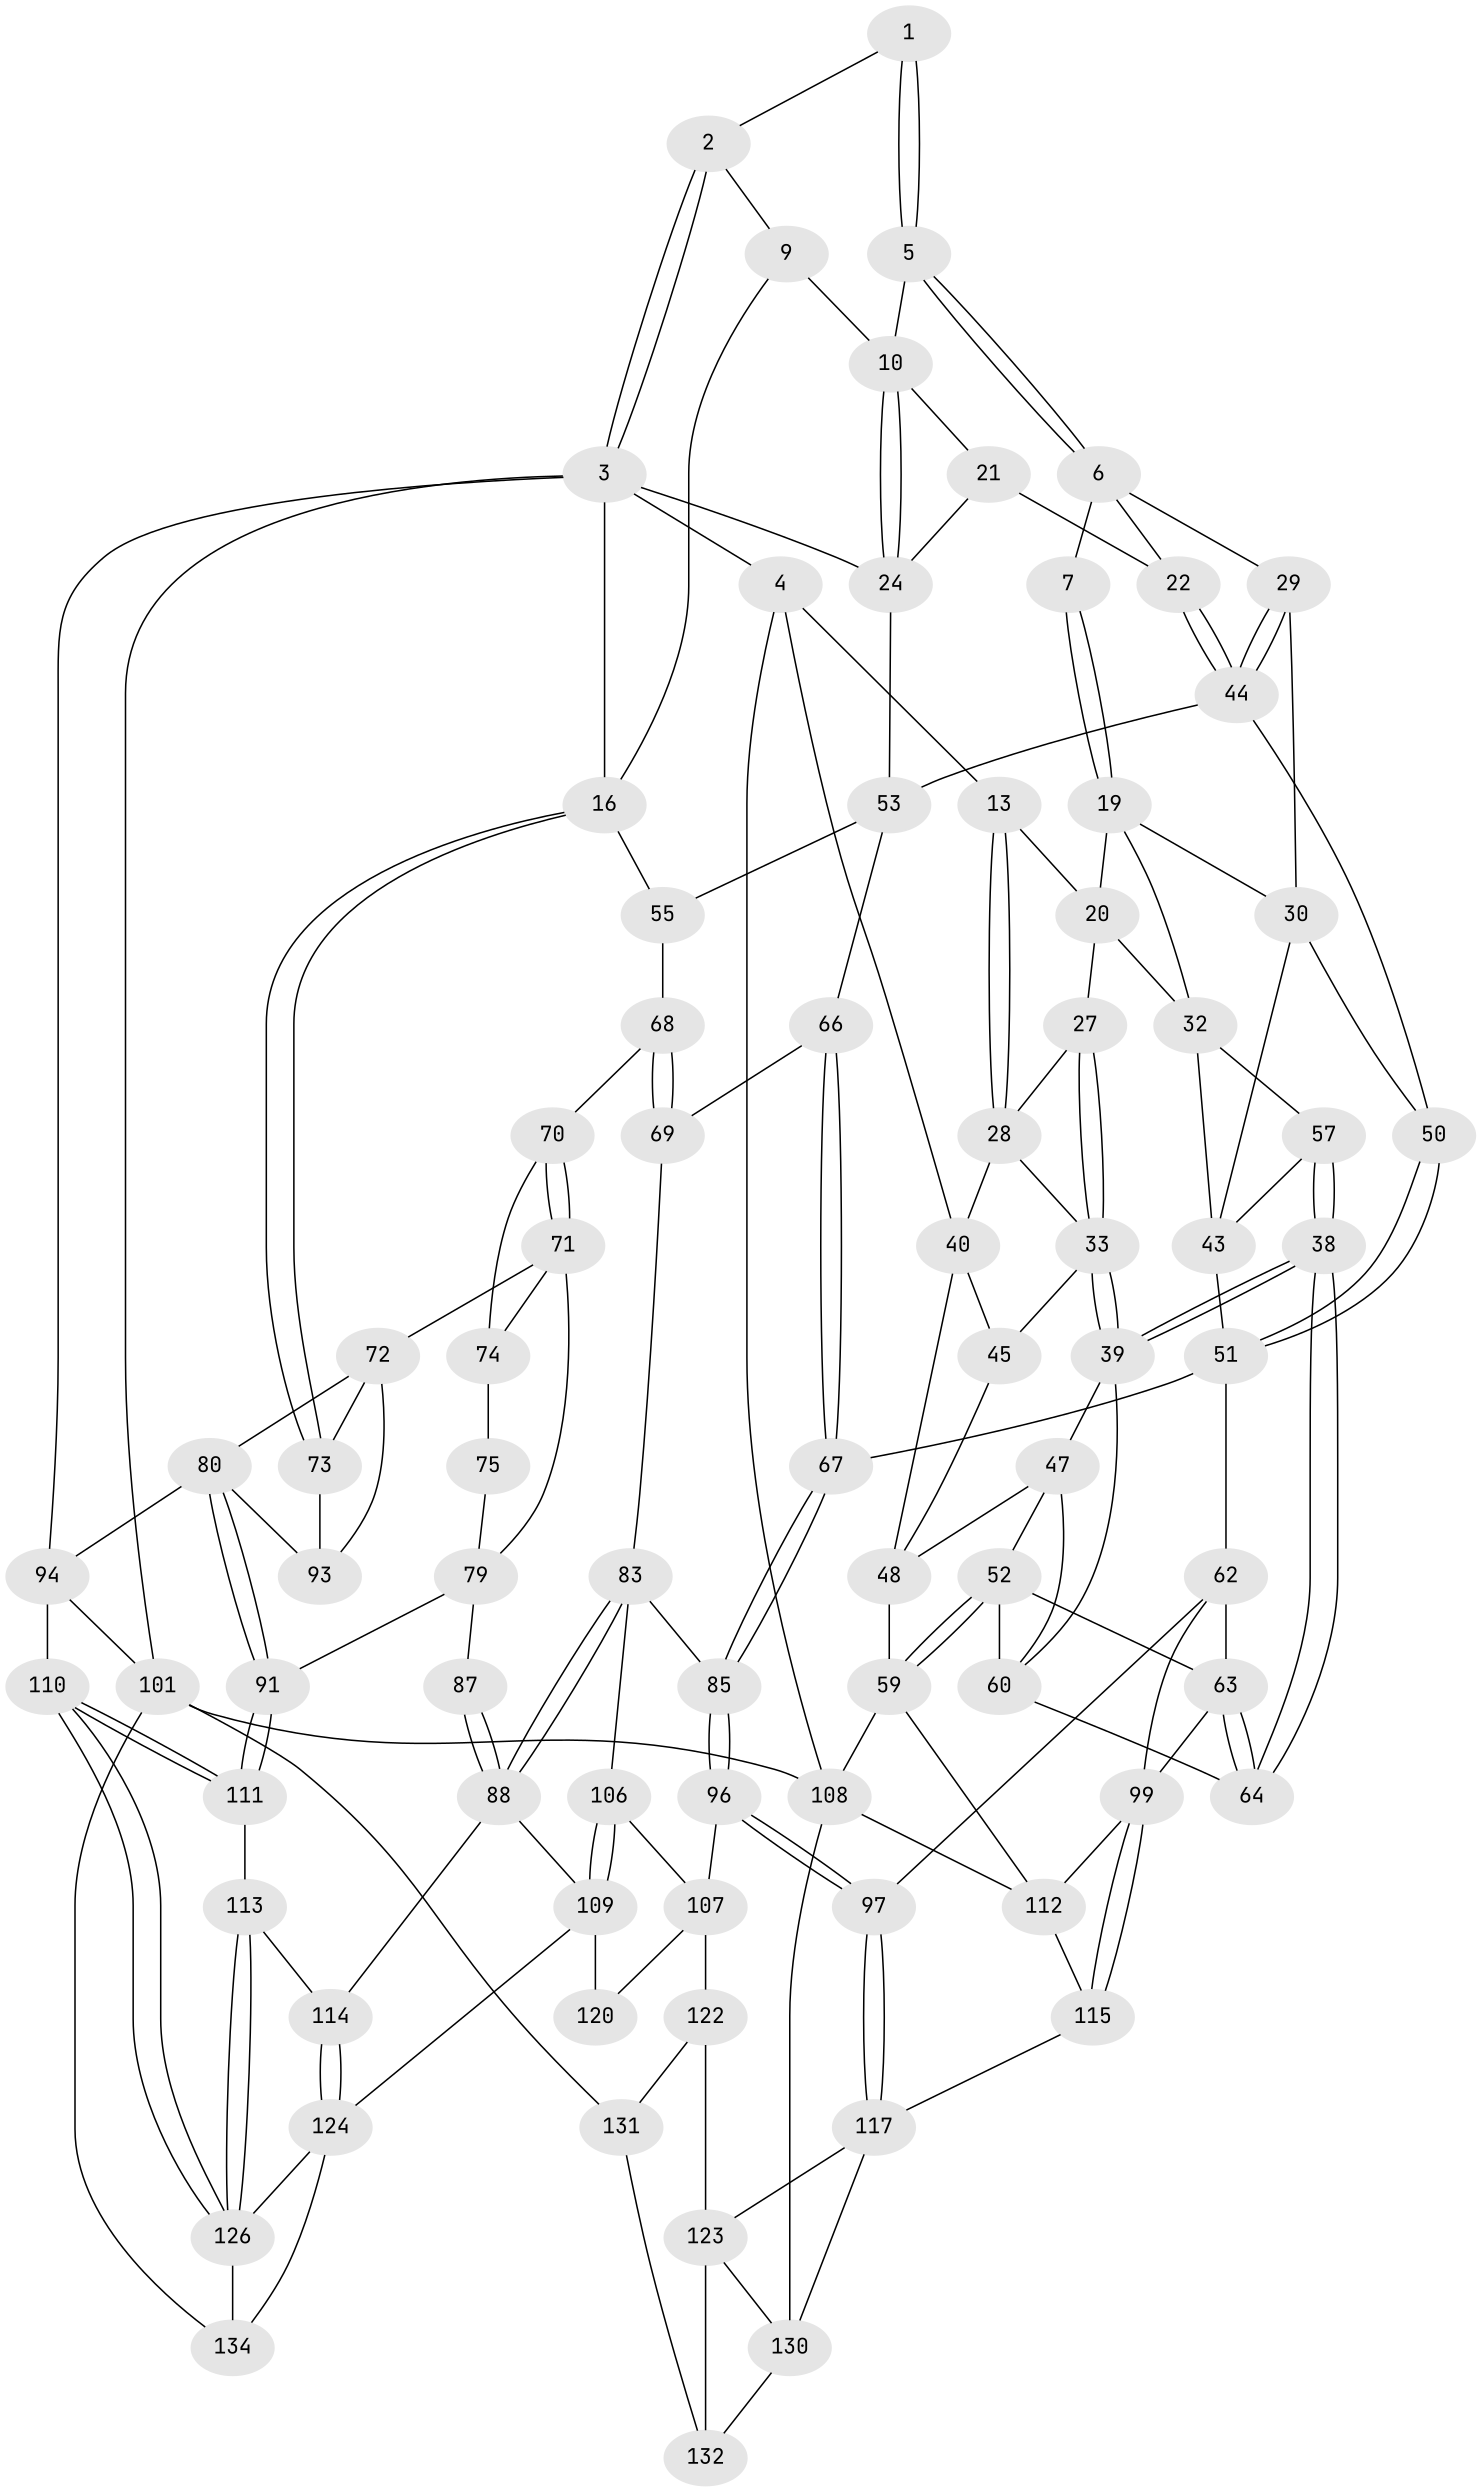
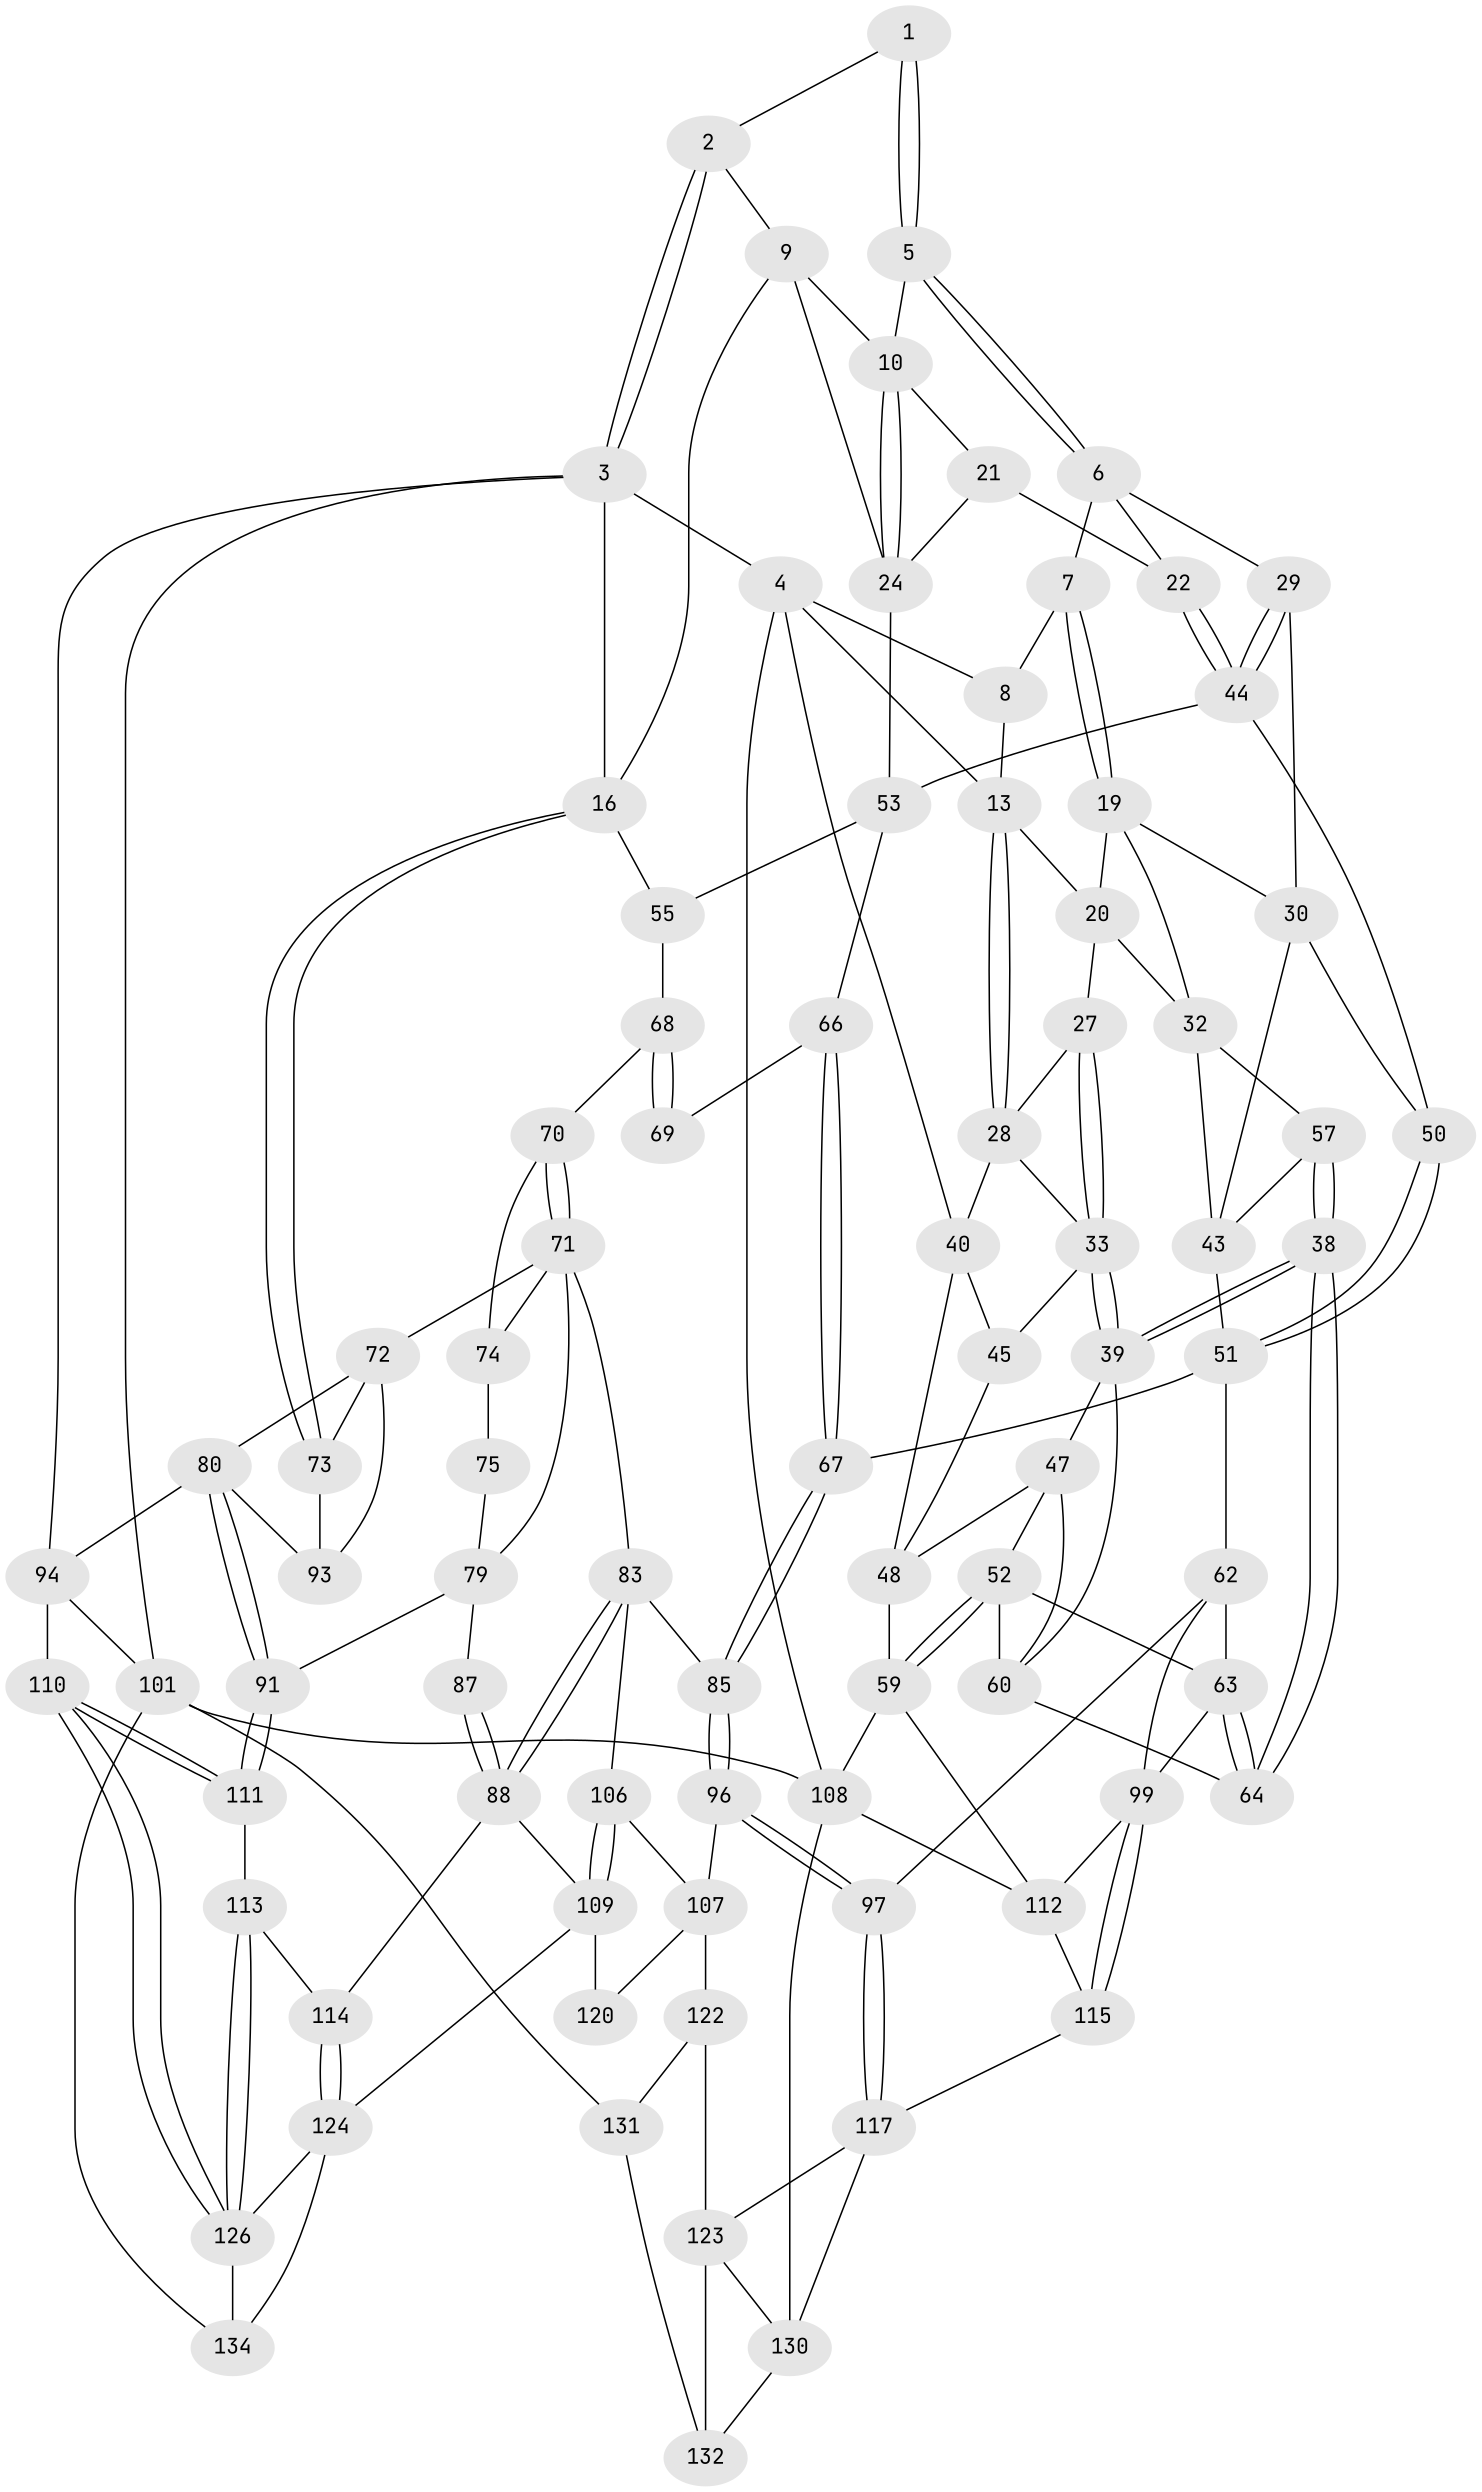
  graph {
    fontname="JetBrains Mono"
    node [color=gray90 fontname="JetBrains Mono" style=filled]
    edge [fontname="JetBrains Mono"]
    1
    2
    5
    3 [super="+15"]
    9 [super="+18"]
    6 [super="+23"]
    10 [super="+11"]
    4 [super="+12"]
    16 [super="+17"]
    94 [super="+102"]
    101 [super="+135"]
    24 [super="+25"]
+   8
    13 [super="+14"]
    40 [super="+41"]
    n16 [label=108 super="+105"]
    55
    73
    110
    131
    134
    20 [super="+26"]
    28 [super="+35"]
    45
    48 [super="+56"]
    112 [super="+116"]
    130 [super="+133"]
    7
    22
    29
    21
    19 [super="+31"]
    44 [super="+49"]
    30 [super="+42"]
    32 [super="+36"]
    53 [super="+54"]
    27
    33 [super="+34"]
    68
    93
    43 [super="+52"]
    50
    n43 [label=57]
    66
    39 [super="+46"]
    51 [super="+61"]
    38
    47 [super="+57"]
    60 [super="+65"]
    64
    n51 [label=52 super="+81"]
    59 [super="+103"]
    62 [super="+98"]
    67
    63 [super="+82"]
    97
    99 [super="+100"]
    85
    69 [super="+77"]
    70
    115
    117 [super="+118"]
    83 [super="+84"]
    96
    71 [super="+78"]
    74
    88 [super="+108"]
    106
    72 [super="+89"]
    79 [super="+92"]
    75 [super="+80"]
    n72 [label=80 super="+95"]
    87
    91
    111
    109 [super="+119"]
    114
    107 [super="+121"]
    120
    124 [super="+125"]
    113
    126 [super="+127"]
    122 [super="+128"]
    123 [super="+129"]
    132
    1 -- 2
    1 -- 5
    1 -- 5
    2 -- 3
    2 -- 3
    2 -- 9
    5 -- 6
    5 -- 6
    5 -- 10
    3 -- 4
    3 -- 16
    3 -- 94
    3 -- 101
    9 -- 10
    9 -- 16
-   3 -- 24
+   9 -- 24
    6 -- 7
    6 -- 22
    6 -- 29
    10 -- 24
    10 -- 24
    10 -- 21
+   4 -- 8
    4 -- 13
    4 -- 40
    4 -- n16
    16 -- 55
    16 -- 73
    16 -- 73
    94 -- 101
    94 -- 110
    101 -- n16
    101 -- 131
    101 -- 134
    24 -- 53
+   8 -- 13
    13 -- 20
    13 -- 28
    13 -- 28
    40 -- 45
    40 -- 48
    n16 -- 112
    n16 -- 130
    55 -- 68
    73 -- 93
    110 -- 111
    110 -- 111
    110 -- 126
    110 -- 126
    131 -- 132
    20 -- 32
    20 -- 27
    28 -- 40
    28 -- 33
    45 -- 48
    48 -- 59
    112 -- 115
    130 -- 132
+   7 -- 8
    7 -- 19
    7 -- 19
    22 -- 44
    22 -- 44
    29 -- 44
    29 -- 44
    29 -- 30
    21 -- 24
    21 -- 22
    19 -- 20
    19 -- 30
    19 -- 32
    44 -- 53
    44 -- 50
    30 -- 43
    30 -- 50
    32 -- 43
    32 -- n43
    53 -- 55
    53 -- 66
    27 -- 28
    27 -- 33
    27 -- 33
    33 -- 45
    33 -- 39
    33 -- 39
    68 -- 69
    68 -- 69
    68 -- 70
    43 -- 51
    50 -- 51
    50 -- 51
    n43 -- 43
    n43 -- 38
    n43 -- 38
    66 -- 67
    66 -- 67
    66 -- 69
    39 -- 47
    39 -- 60
    51 -- 62
    51 -- 67
    38 -- 39
    38 -- 39
    38 -- 64
    38 -- 64
    47 -- 48
    47 -- 60
    47 -- n51
    60 -- 64
    n51 -- 60
    n51 -- 59
    n51 -- 59
    n51 -- 63
    59 -- n16
    59 -- 112
    62 -- 63
    62 -- 97
    62 -- 99
    67 -- 85
    67 -- 85
    63 -- 64
    63 -- 64
    63 -- 99
    97 -- 117
    97 -- 117
    99 -- 112
    99 -- 115
    99 -- 115
    85 -- 96
    85 -- 96
-   69 -- 83
+   71 -- 83
    70 -- 71
    70 -- 71
    70 -- 74
    115 -- 117
    117 -- 130
    117 -- 123
    83 -- 85
    83 -- 88
    83 -- 88
    83 -- 106
    96 -- 97
    96 -- 97
    96 -- 107
    71 -- 74
    71 -- 72
    71 -- 79
    74 -- 75
    88 -- 109
    88 -- 114
    106 -- 109
    106 -- 109
    106 -- 107
    72 -- 73
    72 -- 93
    72 -- n72
    79 -- 87
    79 -- 91
    75 -- 79
    n72 -- 94
    n72 -- 93
    n72 -- 91
    n72 -- 91
    87 -- 88
    87 -- 88
    91 -- 111
    91 -- 111
    111 -- 113
    109 -- 120
    109 -- 124
    114 -- 124
    114 -- 124
    107 -- 120
    107 -- 122
    124 -- 134
    124 -- 126
    113 -- 114
    113 -- 126
    113 -- 126
    126 -- 134
    122 -- 131
    122 -- 123
    123 -- 130
    123 -- 132
  }
